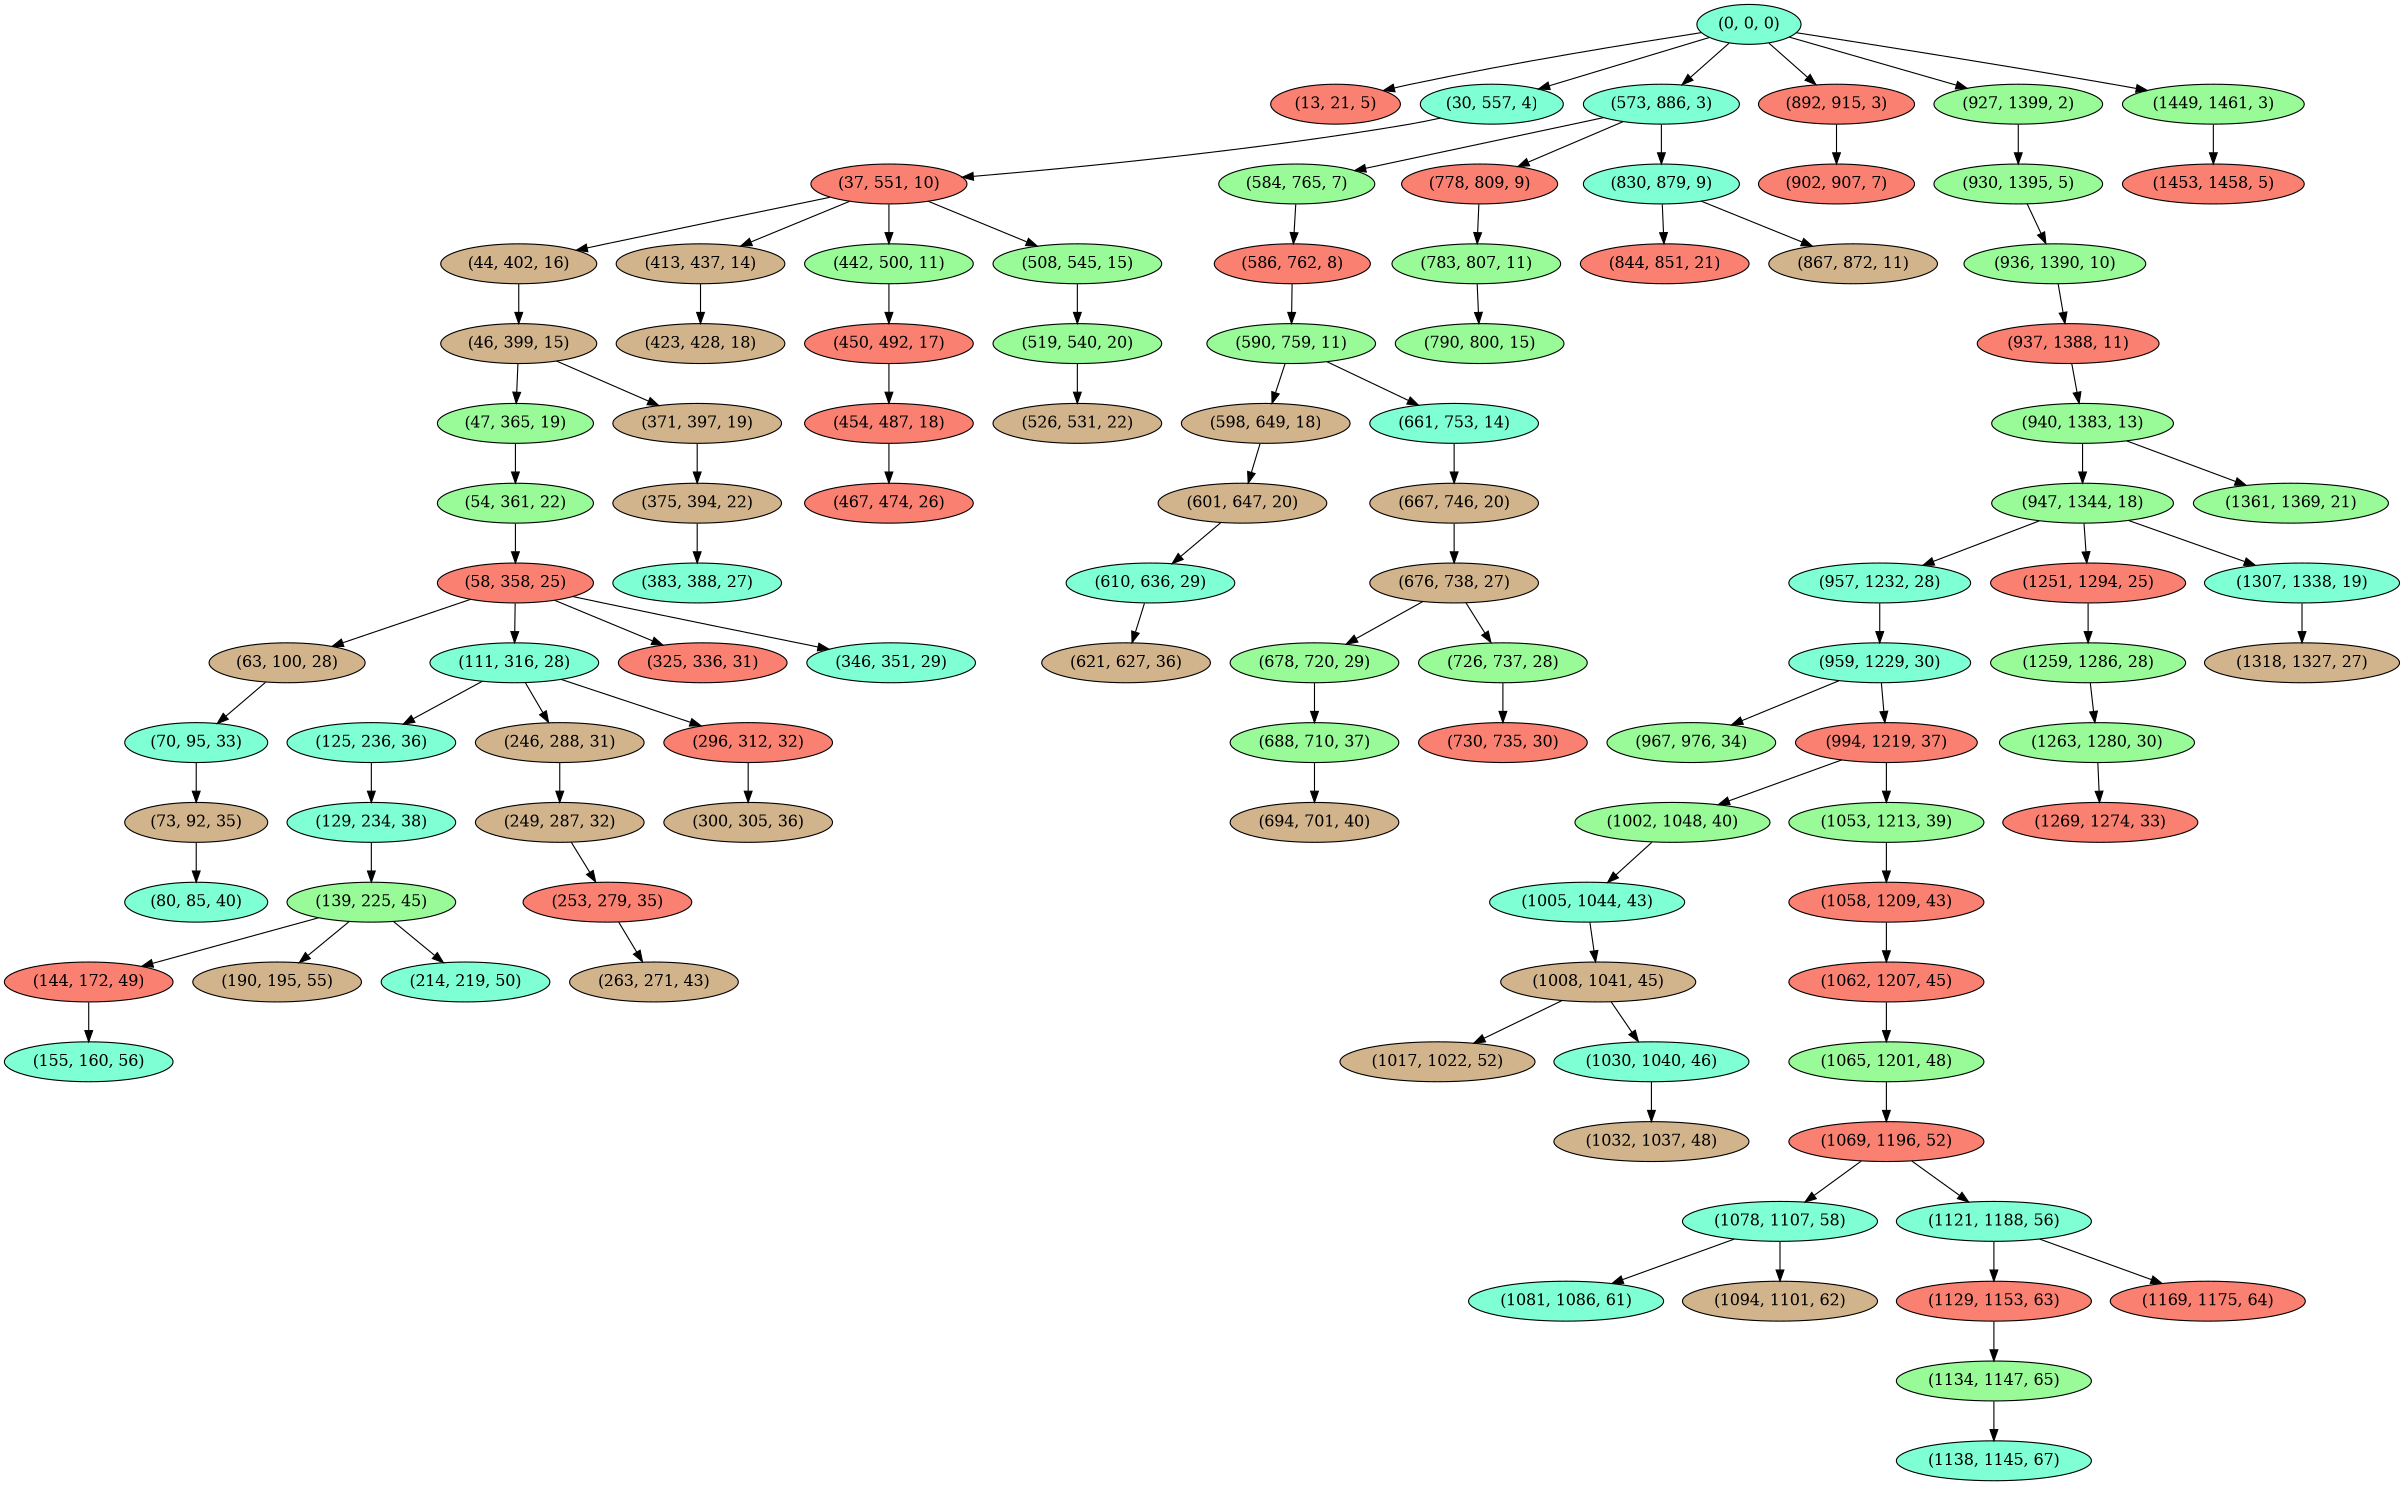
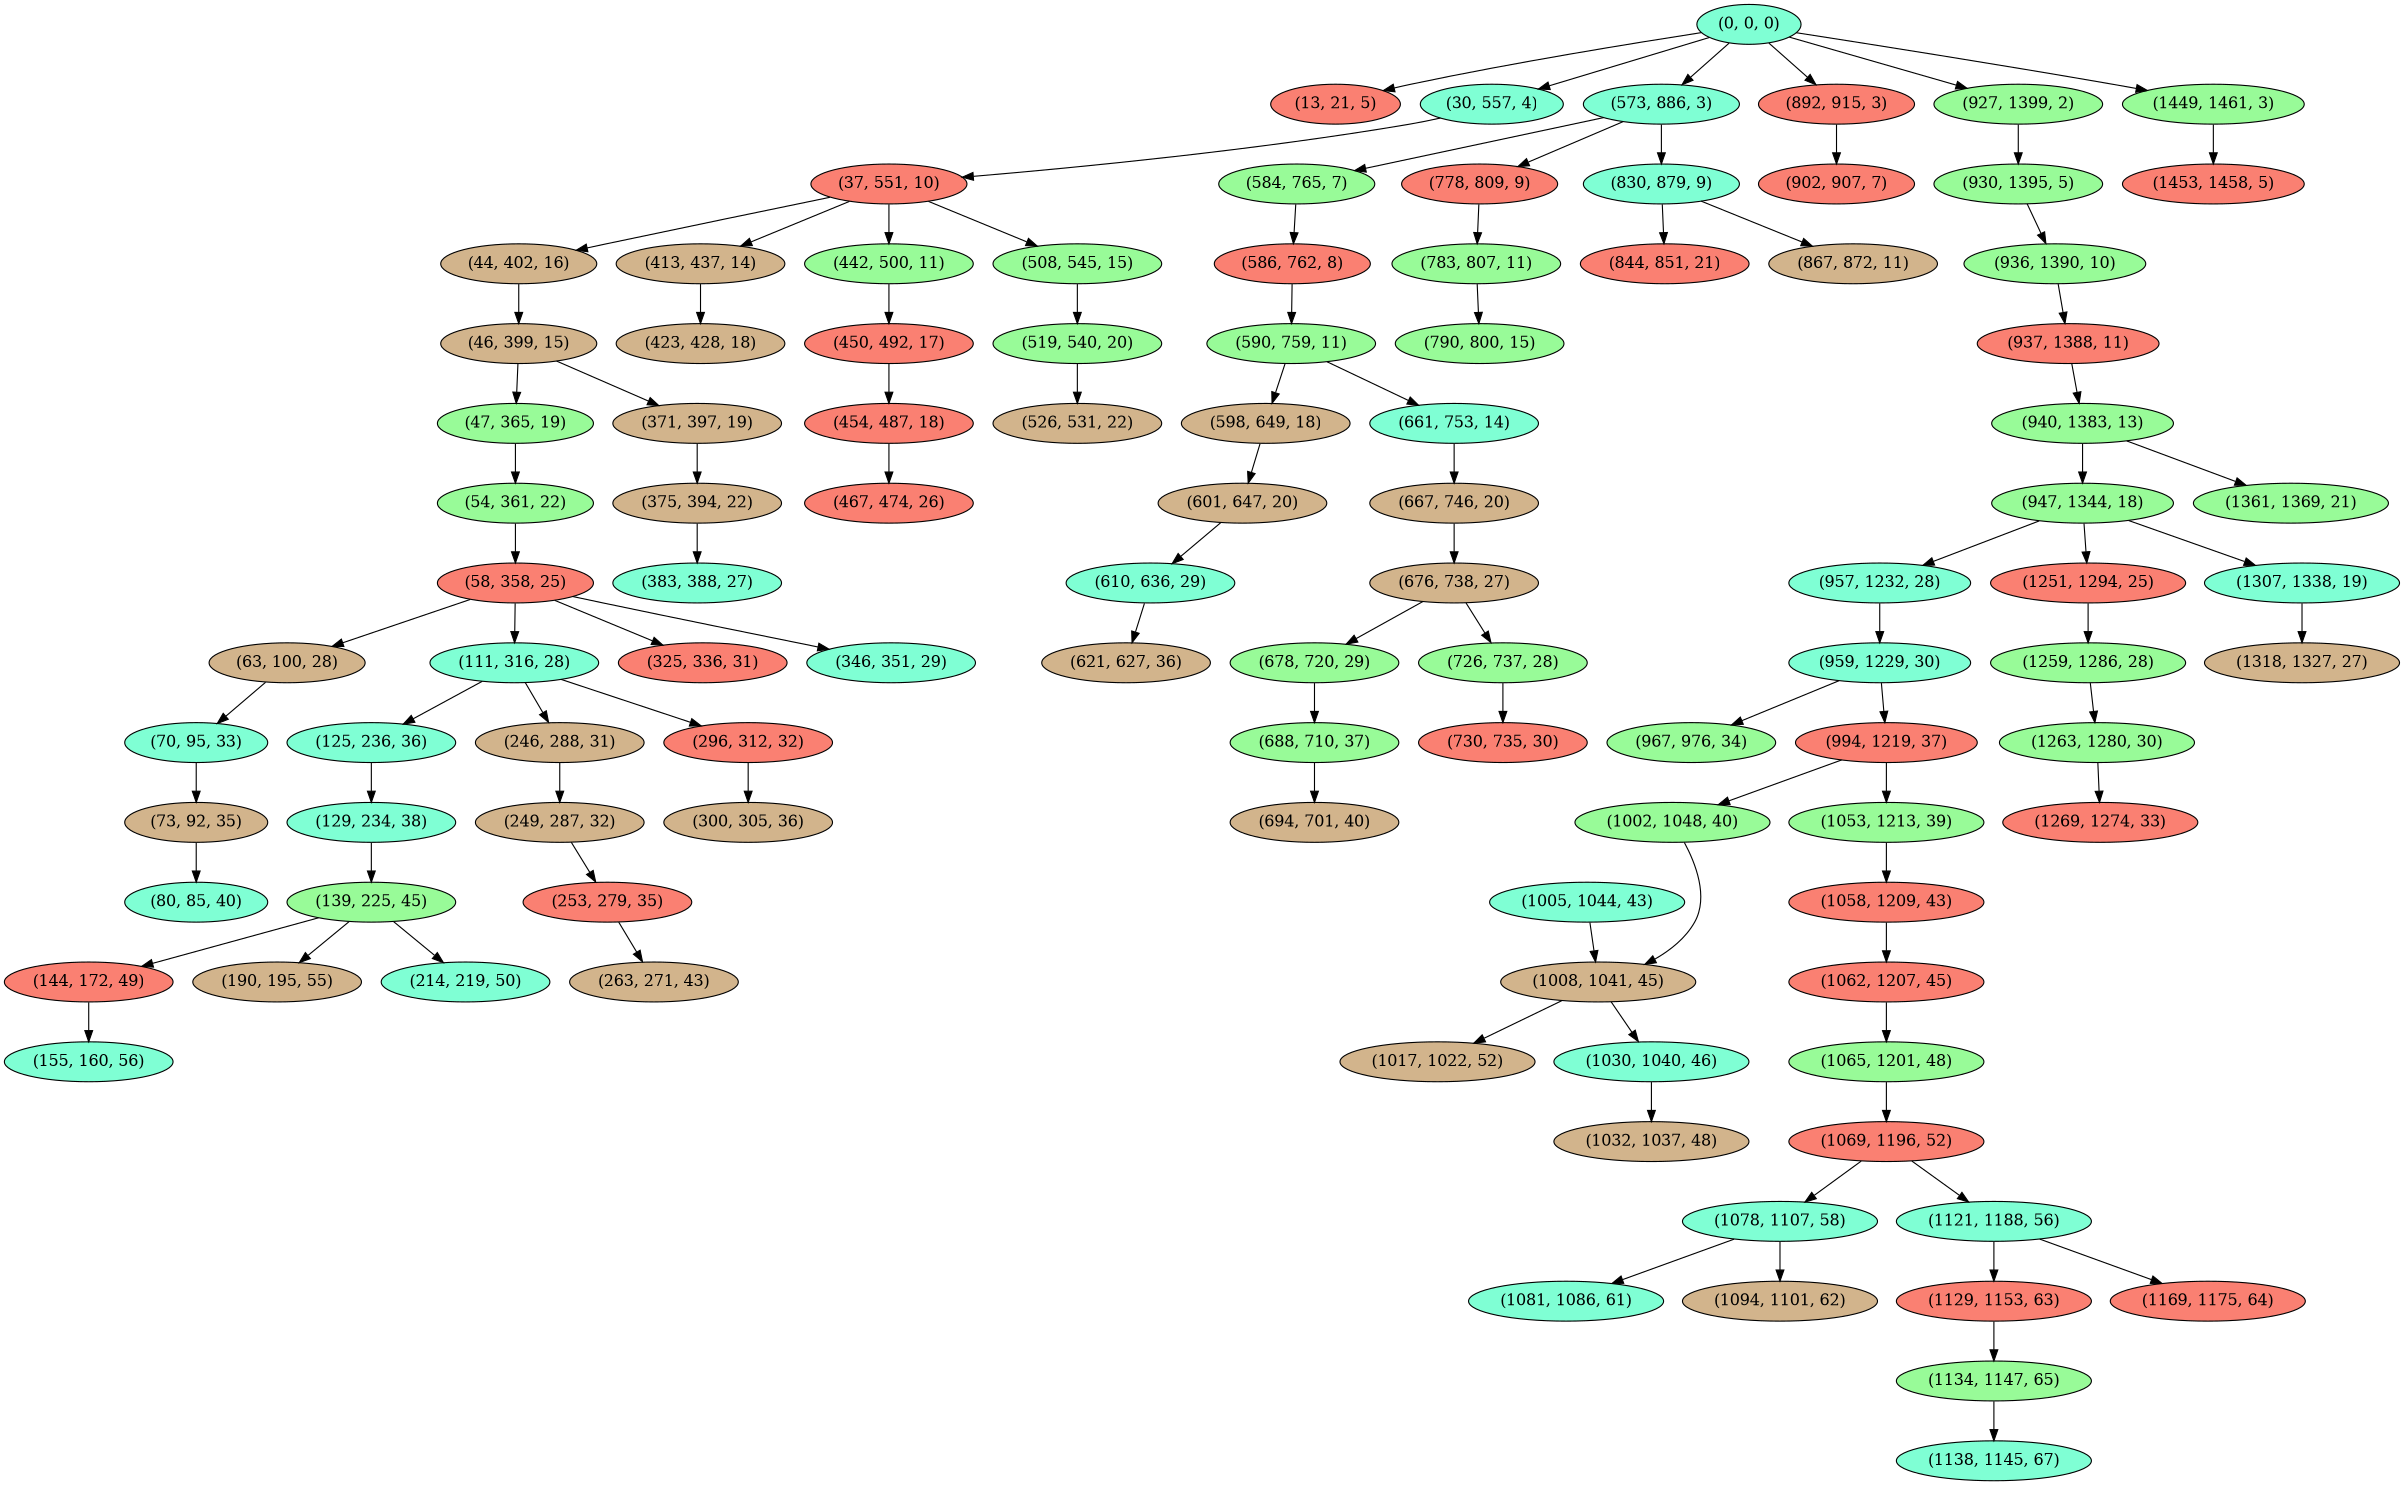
  digraph {
    node [fillcolor=palegreen style=filled]
    "(0, 0, 0)" [fillcolor=aquamarine]
    "(13, 21, 5)" [fillcolor=salmon]
    "(30, 557, 4)" [fillcolor=aquamarine]
    "(573, 886, 3)" [fillcolor=aquamarine]
    "(892, 915, 3)" [fillcolor=salmon]
    "(927, 1399, 2)"
    "(1449, 1461, 3)"
    "(37, 551, 10)" [fillcolor=salmon]
    "(584, 765, 7)"
    "(778, 809, 9)" [fillcolor=salmon]
    "(830, 879, 9)" [fillcolor=aquamarine]
    "(902, 907, 7)" [fillcolor=salmon]
    "(930, 1395, 5)"
    "(1453, 1458, 5)" [fillcolor=salmon]
    "(44, 402, 16)" [fillcolor=tan]
    "(413, 437, 14)" [fillcolor=tan]
    "(442, 500, 11)"
    "(508, 545, 15)"
    n19 [fillcolor=tan label="(46, 399, 15)"]
    "(423, 428, 18)" [fillcolor=tan]
    "(450, 492, 17)" [fillcolor=salmon]
    "(519, 540, 20)"
    "(47, 365, 19)"
    "(371, 397, 19)" [fillcolor=tan]
    "(54, 361, 22)"
    "(375, 394, 22)" [fillcolor=tan]
    "(58, 358, 25)" [fillcolor=salmon]
    "(63, 100, 28)" [fillcolor=tan]
    "(111, 316, 28)" [fillcolor=aquamarine]
    "(325, 336, 31)" [fillcolor=salmon]
    "(346, 351, 29)" [fillcolor=aquamarine]
    "(70, 95, 33)" [fillcolor=aquamarine]
    "(125, 236, 36)" [fillcolor=aquamarine]
    "(246, 288, 31)" [fillcolor=tan]
    "(296, 312, 32)" [fillcolor=salmon]
    "(73, 92, 35)" [fillcolor=tan]
    "(80, 85, 40)" [fillcolor=aquamarine]
    "(129, 234, 38)" [fillcolor=aquamarine]
    "(249, 287, 32)" [fillcolor=tan]
    "(300, 305, 36)" [fillcolor=tan]
    "(139, 225, 45)"
    "(144, 172, 49)" [fillcolor=salmon]
    "(190, 195, 55)" [fillcolor=tan]
    "(214, 219, 50)" [fillcolor=aquamarine]
    "(155, 160, 56)" [fillcolor=aquamarine]
    "(253, 279, 35)" [fillcolor=salmon]
    "(263, 271, 43)" [fillcolor=tan]
    "(383, 388, 27)" [fillcolor=aquamarine]
    "(454, 487, 18)" [fillcolor=salmon]
    "(467, 474, 26)" [fillcolor=salmon]
    "(526, 531, 22)" [fillcolor=tan]
    "(586, 762, 8)" [fillcolor=salmon]
    "(783, 807, 11)"
    "(844, 851, 21)" [fillcolor=salmon]
    "(867, 872, 11)" [fillcolor=tan]
    "(590, 759, 11)"
    "(598, 649, 18)" [fillcolor=tan]
    "(661, 753, 14)" [fillcolor=aquamarine]
    "(601, 647, 20)" [fillcolor=tan]
    "(667, 746, 20)" [fillcolor=tan]
    "(610, 636, 29)" [fillcolor=aquamarine]
    "(621, 627, 36)" [fillcolor=tan]
    "(676, 738, 27)" [fillcolor=tan]
    "(678, 720, 29)"
    "(726, 737, 28)"
    "(688, 710, 37)"
    "(730, 735, 30)" [fillcolor=salmon]
    "(694, 701, 40)" [fillcolor=tan]
    "(790, 800, 15)"
    "(936, 1390, 10)"
    "(937, 1388, 11)" [fillcolor=salmon]
    "(940, 1383, 13)"
    "(947, 1344, 18)"
    "(1361, 1369, 21)"
    "(957, 1232, 28)" [fillcolor=aquamarine]
    "(1251, 1294, 25)" [fillcolor=salmon]
    "(1307, 1338, 19)" [fillcolor=aquamarine]
    "(959, 1229, 30)" [fillcolor=aquamarine]
    "(1259, 1286, 28)"
    "(1318, 1327, 27)" [fillcolor=tan]
    "(967, 976, 34)"
    "(994, 1219, 37)" [fillcolor=salmon]
    "(1002, 1048, 40)"
    "(1053, 1213, 39)"
    "(1005, 1044, 43)" [fillcolor=aquamarine]
    "(1058, 1209, 43)" [fillcolor=salmon]
    "(1008, 1041, 45)" [fillcolor=tan]
    "(1017, 1022, 52)" [fillcolor=tan]
    "(1030, 1040, 46)" [fillcolor=aquamarine]
    "(1032, 1037, 48)" [fillcolor=tan]
    "(1062, 1207, 45)" [fillcolor=salmon]
    "(1065, 1201, 48)"
    "(1069, 1196, 52)" [fillcolor=salmon]
    "(1078, 1107, 58)" [fillcolor=aquamarine]
    "(1121, 1188, 56)" [fillcolor=aquamarine]
    "(1081, 1086, 61)" [fillcolor=aquamarine]
    "(1094, 1101, 62)" [fillcolor=tan]
    "(1129, 1153, 63)" [fillcolor=salmon]
    "(1169, 1175, 64)" [fillcolor=salmon]
    "(1134, 1147, 65)"
    "(1138, 1145, 67)" [fillcolor=aquamarine]
    "(1263, 1280, 30)"
    "(1269, 1274, 33)" [fillcolor=salmon]
    "(0, 0, 0)" -> "(13, 21, 5)"
    "(0, 0, 0)" -> "(30, 557, 4)"
    "(0, 0, 0)" -> "(573, 886, 3)"
    "(0, 0, 0)" -> "(892, 915, 3)"
    "(0, 0, 0)" -> "(927, 1399, 2)"
    "(0, 0, 0)" -> "(1449, 1461, 3)"
    "(30, 557, 4)" -> "(37, 551, 10)"
    "(573, 886, 3)" -> "(584, 765, 7)"
    "(573, 886, 3)" -> "(778, 809, 9)"
    "(573, 886, 3)" -> "(830, 879, 9)"
    "(892, 915, 3)" -> "(902, 907, 7)"
    "(927, 1399, 2)" -> "(930, 1395, 5)"
    "(1449, 1461, 3)" -> "(1453, 1458, 5)"
    "(37, 551, 10)" -> "(44, 402, 16)"
    "(37, 551, 10)" -> "(413, 437, 14)"
    "(37, 551, 10)" -> "(442, 500, 11)"
    "(37, 551, 10)" -> "(508, 545, 15)"
    "(584, 765, 7)" -> "(586, 762, 8)"
    "(778, 809, 9)" -> "(783, 807, 11)"
    "(830, 879, 9)" -> "(844, 851, 21)"
    "(830, 879, 9)" -> "(867, 872, 11)"
    "(930, 1395, 5)" -> "(936, 1390, 10)"
    "(44, 402, 16)" -> n19
    "(413, 437, 14)" -> "(423, 428, 18)"
    "(442, 500, 11)" -> "(450, 492, 17)"
    "(508, 545, 15)" -> "(519, 540, 20)"
    n19 -> "(47, 365, 19)"
    n19 -> "(371, 397, 19)"
    "(450, 492, 17)" -> "(454, 487, 18)"
    "(519, 540, 20)" -> "(526, 531, 22)"
    "(47, 365, 19)" -> "(54, 361, 22)"
    "(371, 397, 19)" -> "(375, 394, 22)"
    "(54, 361, 22)" -> "(58, 358, 25)"
    "(375, 394, 22)" -> "(383, 388, 27)"
    "(58, 358, 25)" -> "(63, 100, 28)"
    "(58, 358, 25)" -> "(111, 316, 28)"
    "(58, 358, 25)" -> "(325, 336, 31)"
    "(58, 358, 25)" -> "(346, 351, 29)"
    "(63, 100, 28)" -> "(70, 95, 33)"
    "(111, 316, 28)" -> "(125, 236, 36)"
    "(111, 316, 28)" -> "(246, 288, 31)"
    "(111, 316, 28)" -> "(296, 312, 32)"
    "(70, 95, 33)" -> "(73, 92, 35)"
    "(125, 236, 36)" -> "(129, 234, 38)"
    "(246, 288, 31)" -> "(249, 287, 32)"
    "(296, 312, 32)" -> "(300, 305, 36)"
    "(73, 92, 35)" -> "(80, 85, 40)"
    "(129, 234, 38)" -> "(139, 225, 45)"
    "(249, 287, 32)" -> "(253, 279, 35)"
    "(139, 225, 45)" -> "(144, 172, 49)"
    "(139, 225, 45)" -> "(190, 195, 55)"
    "(139, 225, 45)" -> "(214, 219, 50)"
    "(144, 172, 49)" -> "(155, 160, 56)"
    "(253, 279, 35)" -> "(263, 271, 43)"
    "(454, 487, 18)" -> "(467, 474, 26)"
    "(586, 762, 8)" -> "(590, 759, 11)"
    "(783, 807, 11)" -> "(790, 800, 15)"
    "(590, 759, 11)" -> "(598, 649, 18)"
    "(590, 759, 11)" -> "(661, 753, 14)"
    "(598, 649, 18)" -> "(601, 647, 20)"
    "(661, 753, 14)" -> "(667, 746, 20)"
    "(601, 647, 20)" -> "(610, 636, 29)"
    "(667, 746, 20)" -> "(676, 738, 27)"
    "(610, 636, 29)" -> "(621, 627, 36)"
    "(676, 738, 27)" -> "(678, 720, 29)"
    "(676, 738, 27)" -> "(726, 737, 28)"
    "(678, 720, 29)" -> "(688, 710, 37)"
    "(726, 737, 28)" -> "(730, 735, 30)"
    "(688, 710, 37)" -> "(694, 701, 40)"
    "(936, 1390, 10)" -> "(937, 1388, 11)"
    "(937, 1388, 11)" -> "(940, 1383, 13)"
    "(940, 1383, 13)" -> "(947, 1344, 18)"
    "(940, 1383, 13)" -> "(1361, 1369, 21)"
    "(947, 1344, 18)" -> "(957, 1232, 28)"
    "(947, 1344, 18)" -> "(1251, 1294, 25)"
    "(947, 1344, 18)" -> "(1307, 1338, 19)"
    "(957, 1232, 28)" -> "(959, 1229, 30)"
    "(1251, 1294, 25)" -> "(1259, 1286, 28)"
    "(1307, 1338, 19)" -> "(1318, 1327, 27)"
    "(959, 1229, 30)" -> "(967, 976, 34)"
    "(959, 1229, 30)" -> "(994, 1219, 37)"
    "(1259, 1286, 28)" -> "(1263, 1280, 30)"
    "(994, 1219, 37)" -> "(1002, 1048, 40)"
    "(994, 1219, 37)" -> "(1053, 1213, 39)"
-   "(1002, 1048, 40)" -> "(1005, 1044, 43)"
+   "(1002, 1048, 40)" -> "(1008, 1041, 45)"
    "(1053, 1213, 39)" -> "(1058, 1209, 43)"
    "(1005, 1044, 43)" -> "(1008, 1041, 45)"
    "(1058, 1209, 43)" -> "(1062, 1207, 45)"
    "(1008, 1041, 45)" -> "(1017, 1022, 52)"
    "(1008, 1041, 45)" -> "(1030, 1040, 46)"
    "(1030, 1040, 46)" -> "(1032, 1037, 48)"
    "(1062, 1207, 45)" -> "(1065, 1201, 48)"
    "(1065, 1201, 48)" -> "(1069, 1196, 52)"
    "(1069, 1196, 52)" -> "(1078, 1107, 58)"
    "(1069, 1196, 52)" -> "(1121, 1188, 56)"
    "(1078, 1107, 58)" -> "(1081, 1086, 61)"
    "(1078, 1107, 58)" -> "(1094, 1101, 62)"
    "(1121, 1188, 56)" -> "(1129, 1153, 63)"
    "(1121, 1188, 56)" -> "(1169, 1175, 64)"
    "(1129, 1153, 63)" -> "(1134, 1147, 65)"
    "(1134, 1147, 65)" -> "(1138, 1145, 67)"
    "(1263, 1280, 30)" -> "(1269, 1274, 33)"
  }
